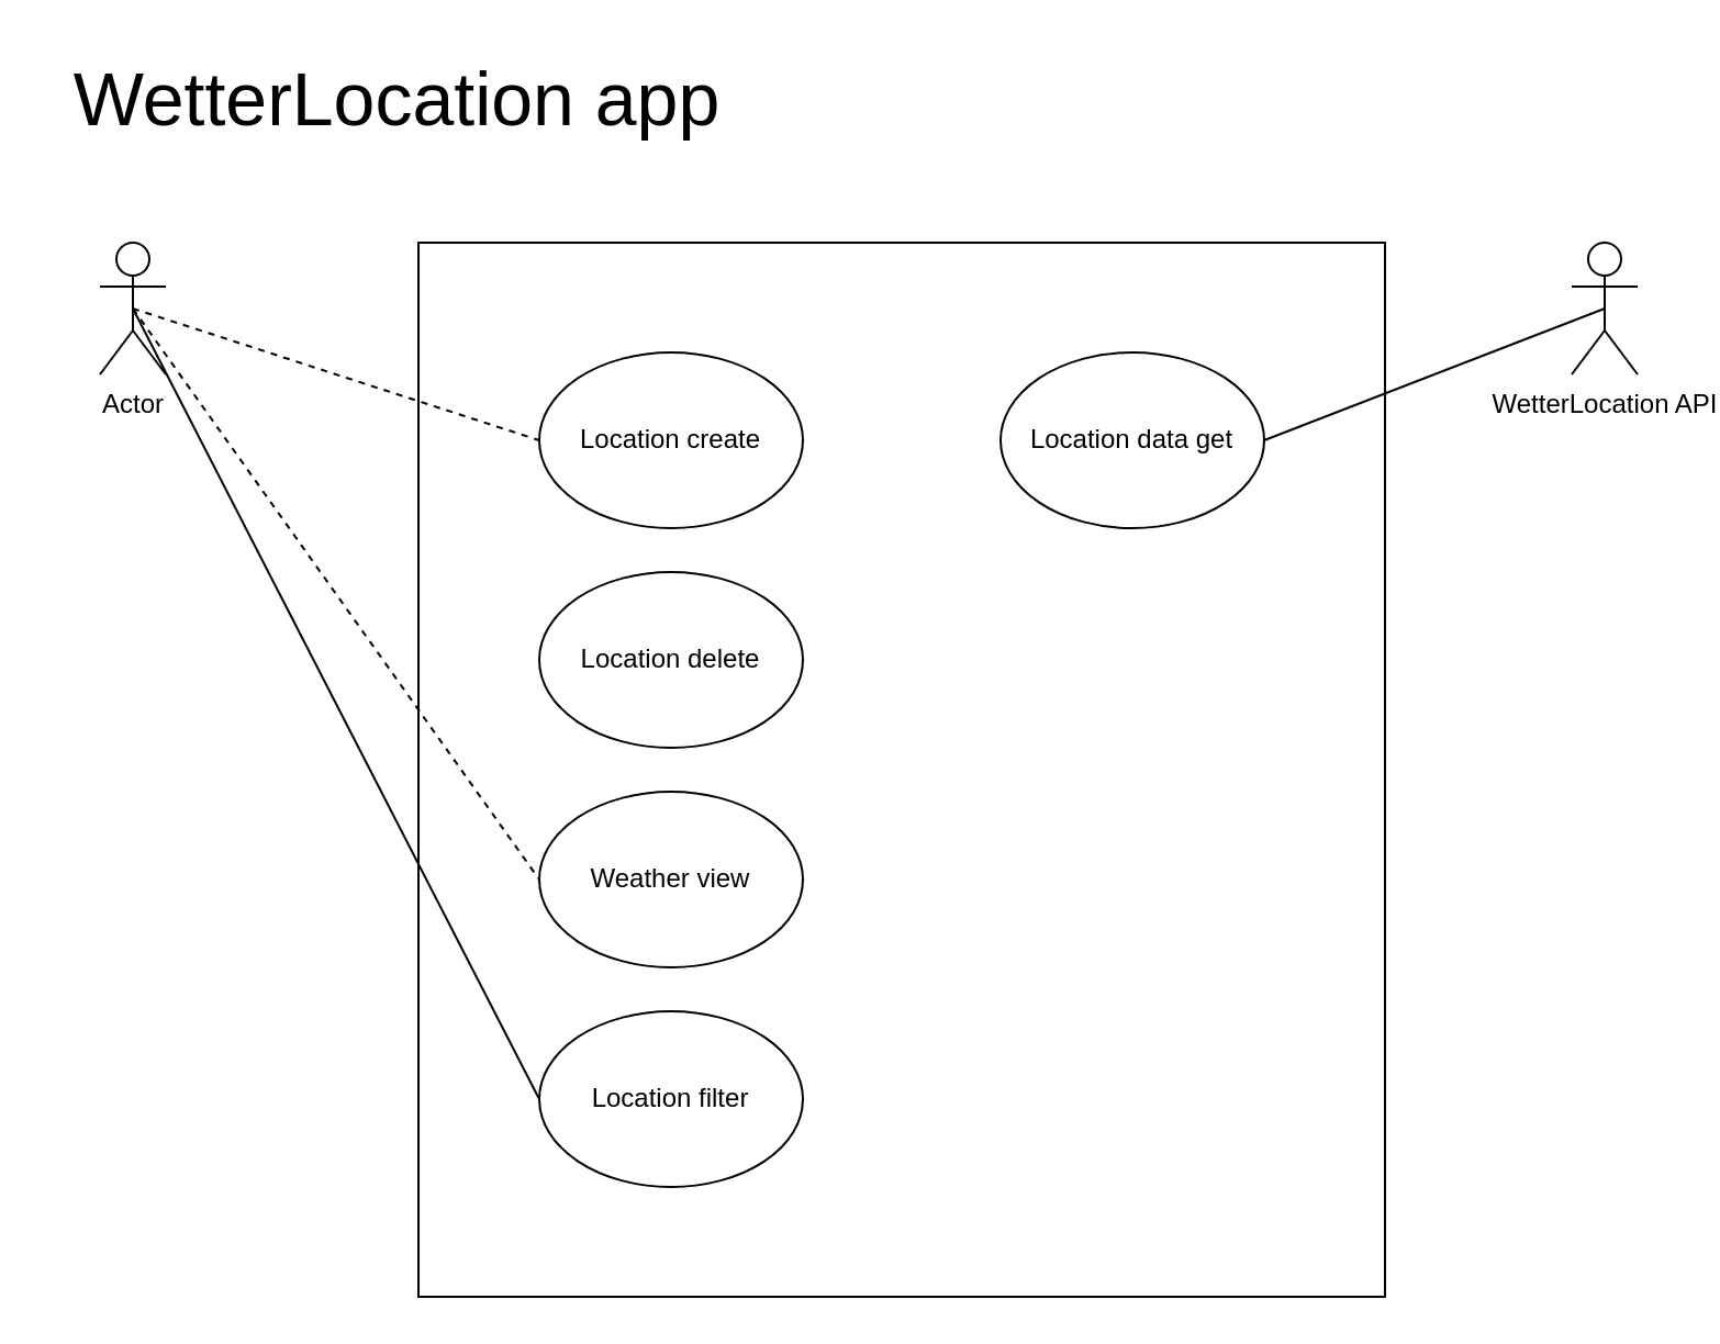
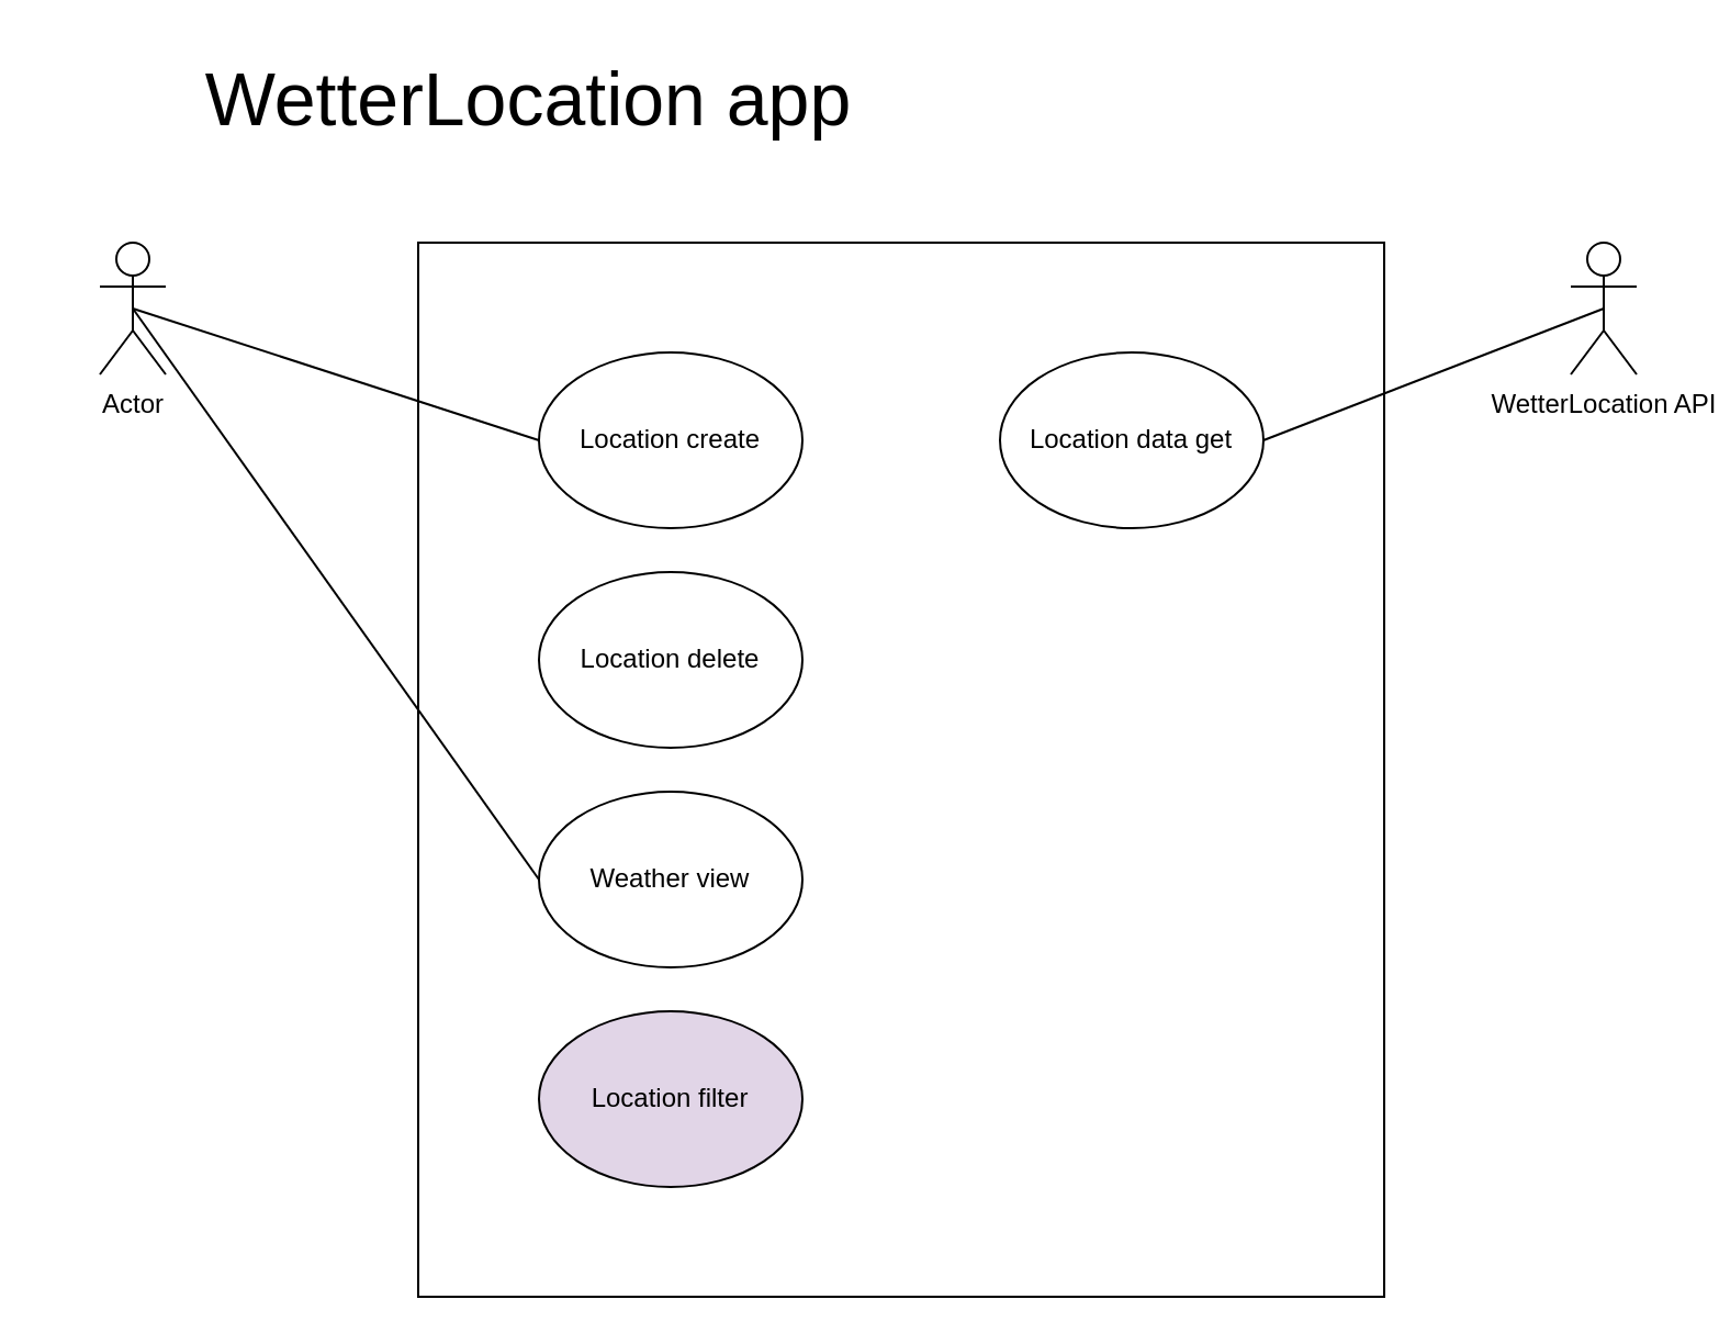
  <mxCell id="0" />
  <mxCell id="1" parent="0" />
  <mxCell id="2" value="" style="rounded=0;whiteSpace=wrap;html=1;" vertex="1" parent="1"><mxGeometry x="190" y="110" width="440" height="480" as="geometry" /></mxCell>
  <mxCell id="3" value="Actor" style="shape=umlActor;verticalLabelPosition=bottom;verticalAlign=top;html=1;outlineConnect=0;" vertex="1" parent="1"><mxGeometry x="45" y="110" width="30" height="60" as="geometry" /></mxCell>
  <mxCell id="4" value="WetterLocation API" style="shape=umlActor;verticalLabelPosition=bottom;verticalAlign=top;html=1;outlineConnect=0;" vertex="1" parent="1"><mxGeometry x="715" y="110" width="30" height="60" as="geometry" /></mxCell>
  <mxCell id="5" value="Location create" style="ellipse;whiteSpace=wrap;html=1;" vertex="1" parent="1"><mxGeometry x="245" y="160" width="120" height="80" as="geometry" /></mxCell>
  <mxCell id="6" value="Location delete" style="ellipse;whiteSpace=wrap;html=1;" vertex="1" parent="1"><mxGeometry x="245" y="260" width="120" height="80" as="geometry" /></mxCell>
- <mxCell id="7" value="" style="endArrow=none;html=1;rounded=0;exitX=0.5;exitY=0.5;exitDx=0;exitDy=0;exitPerimeter=0;entryX=0;entryY=0.5;entryDx=0;entryDy=0;dashed=1;" edge="1" parent="1" source="3" target="5"><mxGeometry width="50" height="50" relative="1" as="geometry"><mxPoint x="385" y="410" as="sourcePoint" /><mxPoint x="435" y="360" as="targetPoint" /></mxGeometry></mxCell>
- <mxCell id="8" value="&lt;font style=&quot;font-size: 34px;&quot;&gt;WetterLocation app&lt;/font&gt;" style="text;html=1;align=center;verticalAlign=middle;resizable=0;points=[];autosize=1;strokeColor=none;fillColor=none;" vertex="1" parent="1"><mxGeometry x="20" y="20" width="320" height="50" as="geometry" /></mxCell>
+ <mxCell id="7" value="" style="endArrow=none;html=1;rounded=0;exitX=0.5;exitY=0.5;exitDx=0;exitDy=0;exitPerimeter=0;entryX=0;entryY=0.5;entryDx=0;entryDy=0;" edge="1" parent="1" source="3" target="5"><mxGeometry width="50" height="50" relative="1" as="geometry"><mxPoint x="385" y="410" as="sourcePoint" /><mxPoint x="435" y="360" as="targetPoint" /></mxGeometry></mxCell>
+ <mxCell id="8" value="&lt;font style=&quot;font-size: 34px;&quot;&gt;WetterLocation app&lt;/font&gt;" style="text;html=1;align=center;verticalAlign=middle;resizable=0;points=[];autosize=1;strokeColor=none;fillColor=none;" vertex="1" parent="1"><mxGeometry x="80" y="20" width="320" height="50" as="geometry" /></mxCell>
  <mxCell id="9" value="Location data get" style="ellipse;whiteSpace=wrap;html=1;" vertex="1" parent="1"><mxGeometry x="455" y="160" width="120" height="80" as="geometry" /></mxCell>
  <mxCell id="10" value="" style="endArrow=none;html=1;rounded=0;entryX=0.5;entryY=0.5;entryDx=0;entryDy=0;entryPerimeter=0;exitX=1;exitY=0.5;exitDx=0;exitDy=0;" edge="1" parent="1" source="9" target="4"><mxGeometry width="50" height="50" relative="1" as="geometry"><mxPoint x="385" y="410" as="sourcePoint" /><mxPoint x="435" y="360" as="targetPoint" /></mxGeometry></mxCell>
  <mxCell id="11" value="Weather view" style="ellipse;whiteSpace=wrap;html=1;" vertex="1" parent="1"><mxGeometry x="245" y="360" width="120" height="80" as="geometry" /></mxCell>
- <mxCell id="12" value="" style="endArrow=none;html=1;rounded=0;exitX=0.5;exitY=0.5;exitDx=0;exitDy=0;exitPerimeter=0;entryX=0;entryY=0.5;entryDx=0;entryDy=0;dashed=1;" edge="1" parent="1" source="3" target="11"><mxGeometry width="50" height="50" relative="1" as="geometry"><mxPoint x="385" y="400" as="sourcePoint" /><mxPoint x="435" y="350" as="targetPoint" /></mxGeometry></mxCell>
- <mxCell id="13" value="Location filter" style="ellipse;whiteSpace=wrap;html=1;" vertex="1" parent="1"><mxGeometry x="245" y="460" width="120" height="80" as="geometry" /></mxCell>
- <mxCell id="14" value="" style="endArrow=none;html=1;rounded=0;entryX=0.5;entryY=0.5;entryDx=0;entryDy=0;entryPerimeter=0;exitX=0;exitY=0.5;exitDx=0;exitDy=0;" edge="1" parent="1" source="13" target="3"><mxGeometry width="50" height="50" relative="1" as="geometry"><mxPoint x="385" y="400" as="sourcePoint" /><mxPoint x="435" y="350" as="targetPoint" /></mxGeometry></mxCell>
+ <mxCell id="12" value="" style="endArrow=none;html=1;rounded=0;exitX=0.5;exitY=0.5;exitDx=0;exitDy=0;exitPerimeter=0;entryX=0;entryY=0.5;entryDx=0;entryDy=0;" edge="1" parent="1" source="3" target="11"><mxGeometry width="50" height="50" relative="1" as="geometry"><mxPoint x="385" y="400" as="sourcePoint" /><mxPoint x="435" y="350" as="targetPoint" /></mxGeometry></mxCell>
+ <mxCell id="13" value="Location filter" style="ellipse;whiteSpace=wrap;html=1;fillColor=#e1d5e7;" vertex="1" parent="1"><mxGeometry x="245" y="460" width="120" height="80" as="geometry" /></mxCell>
